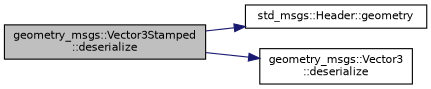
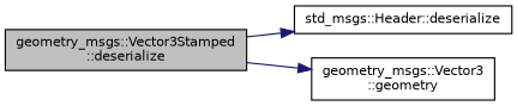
  digraph {
    rankdir=LR
    node [color=black fillcolor=white fontname=Helvetica fontsize=10 shape=record style=filled]
    edge [color=midnightblue fontname=Helvetica fontsize=10 labelfontname=Helvetica labelfontsize=10 style=solid]
    n1 [fillcolor=grey75 fontcolor=black height=0.2 label="geometry_msgs::Vector3Stamped\l::deserialize" width=0.4]
-   n2 [height=0.2 label="std_msgs::Header::geometry" width=0.4]
-   n3 [height=0.2 label="geometry_msgs::Vector3\l::deserialize" width=0.4]
+   n2 [height=0.2 label="std_msgs::Header::deserialize" width=0.4]
+   n3 [height=0.2 label="geometry_msgs::Vector3\l::geometry" width=0.4]
    n1 -> n2
    n1 -> n3
  }
